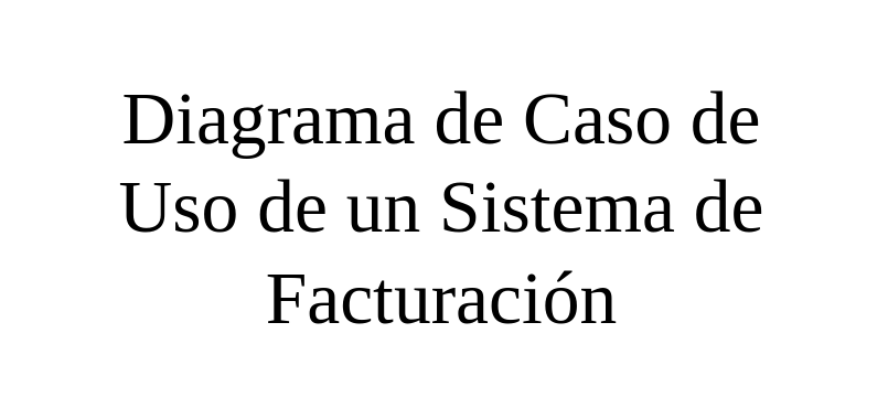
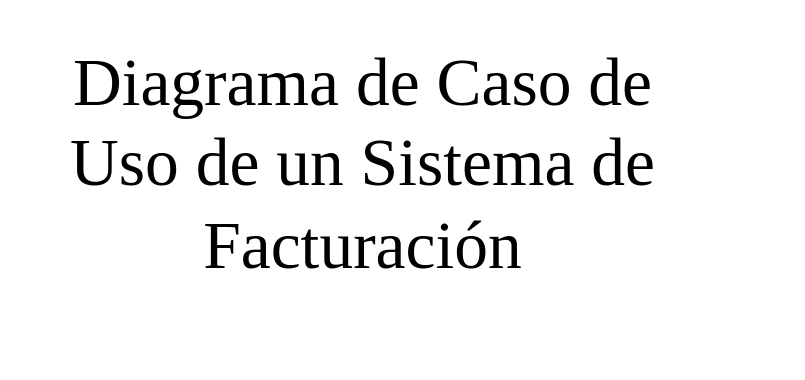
  <mxCell id="0" />
  <mxCell id="1" parent="0" />
- <mxCell id="2" value="&lt;font style=&quot;font-size: 27px;&quot; face=&quot;Times New Roman&quot;&gt;Diagrama de Caso de Uso de un Sistema de Facturación&lt;/font&gt;" style="text;html=1;align=center;verticalAlign=middle;whiteSpace=wrap;rounded=0;" vertex="1" parent="1"><mxGeometry x="20" y="20" width="280" height="110" as="geometry" /></mxCell>
+ <mxCell id="2" value="&lt;font style=&quot;font-size: 27px;&quot; face=&quot;Times New Roman&quot;&gt;Diagrama de Caso de Uso de un Sistema de Facturación&lt;/font&gt;" style="text;html=1;align=center;verticalAlign=middle;whiteSpace=wrap;rounded=0;" vertex="1" parent="1"><mxGeometry x="5" y="10" width="280" height="110" as="geometry" /></mxCell>
